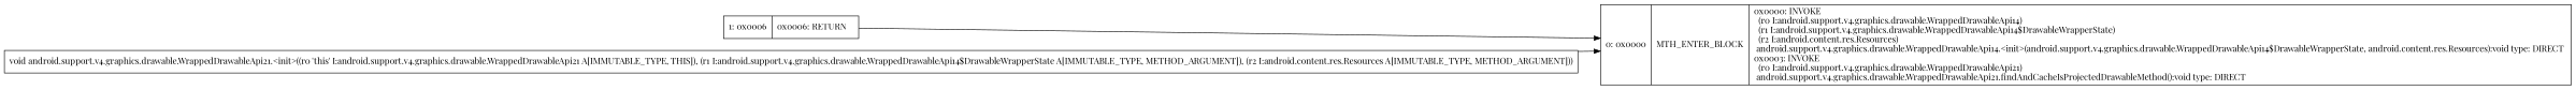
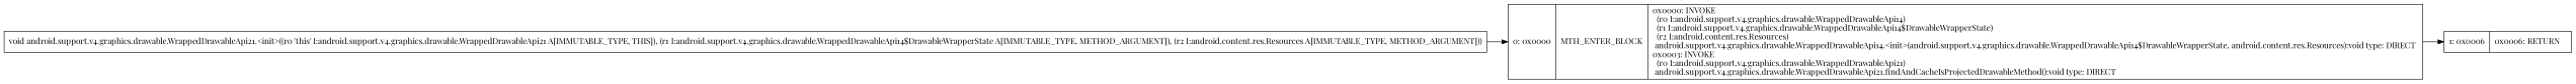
  digraph {
    rankdir=LR
    fontname="Playfair Display"
    node [shape=record fontname="Playfair Display"]
    edge [fontname="Playfair Display"]
    n1 [label="{0\:\ 0x0000|MTH_ENTER_BLOCK\l|0x0000: INVOKE  \l  (r0 I:android.support.v4.graphics.drawable.WrappedDrawableApi14)\l  (r1 I:android.support.v4.graphics.drawable.WrappedDrawableApi14$DrawableWrapperState)\l  (r2 I:android.content.res.Resources)\l android.support.v4.graphics.drawable.WrappedDrawableApi14.\<init\>(android.support.v4.graphics.drawable.WrappedDrawableApi14$DrawableWrapperState, android.content.res.Resources):void type: DIRECT \l0x0003: INVOKE  \l  (r0 I:android.support.v4.graphics.drawable.WrappedDrawableApi21)\l android.support.v4.graphics.drawable.WrappedDrawableApi21.findAndCacheIsProjectedDrawableMethod():void type: DIRECT \l}"]
    n2 [label="{1\:\ 0x0006|0x0006: RETURN   \l}"]
    n3 [label="{void android.support.v4.graphics.drawable.WrappedDrawableApi21.\<init\>((r0 'this' I:android.support.v4.graphics.drawable.WrappedDrawableApi21 A[IMMUTABLE_TYPE, THIS]), (r1 I:android.support.v4.graphics.drawable.WrappedDrawableApi14$DrawableWrapperState A[IMMUTABLE_TYPE, METHOD_ARGUMENT]), (r2 I:android.content.res.Resources A[IMMUTABLE_TYPE, METHOD_ARGUMENT])) }"]
-   n2 -> n1
+   n1 -> n2
    n3 -> n1
  }
